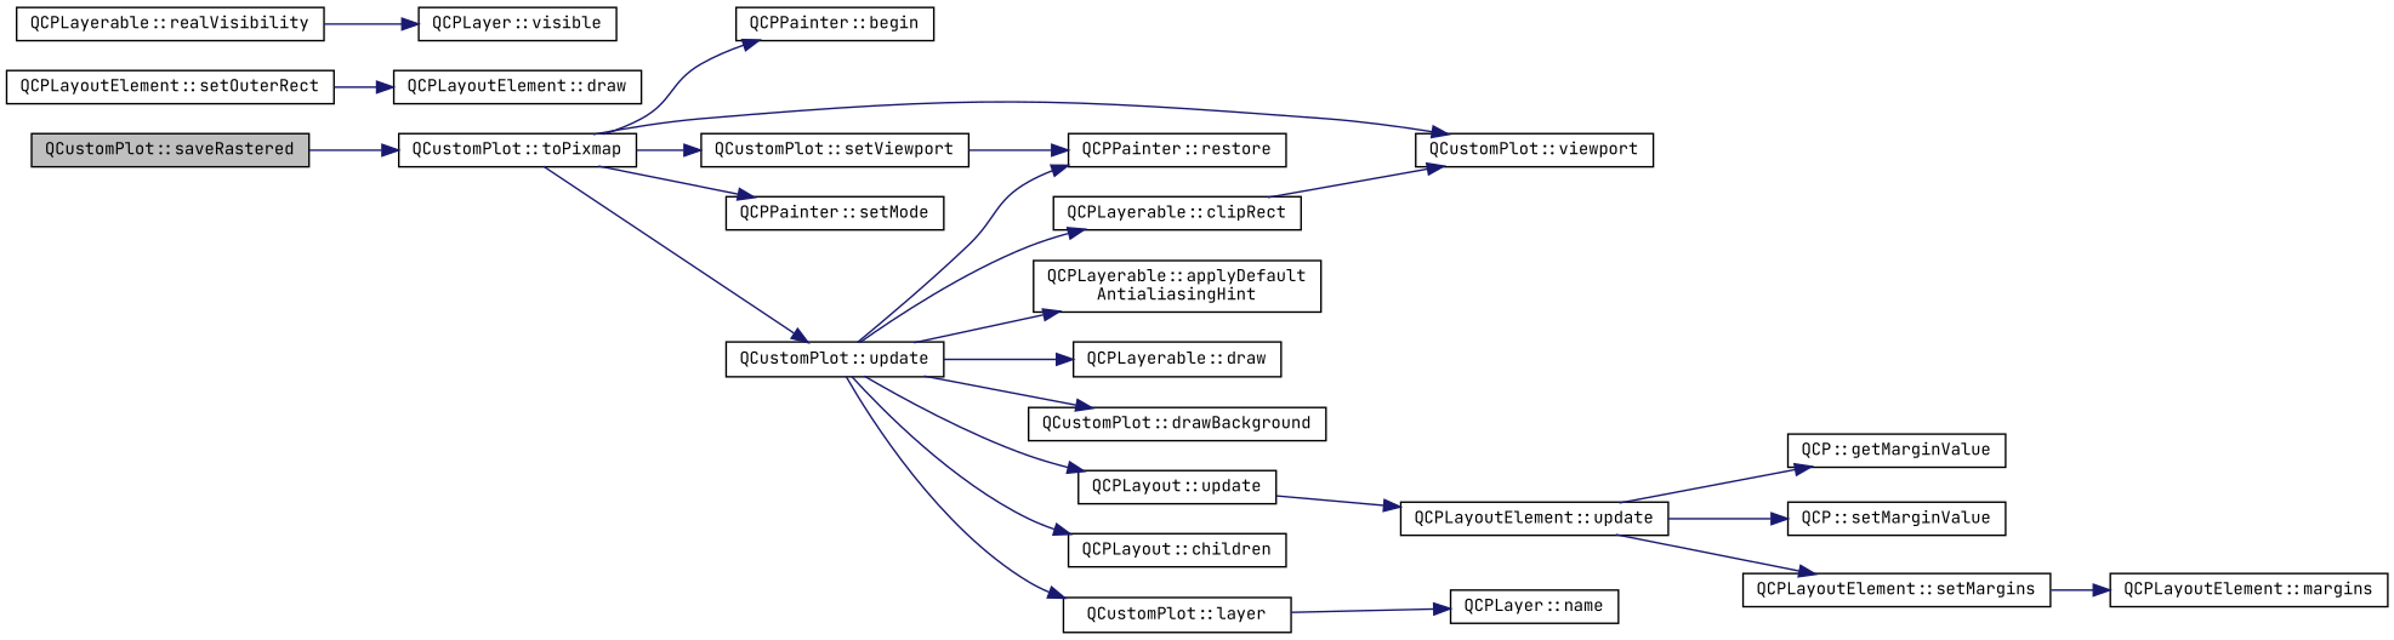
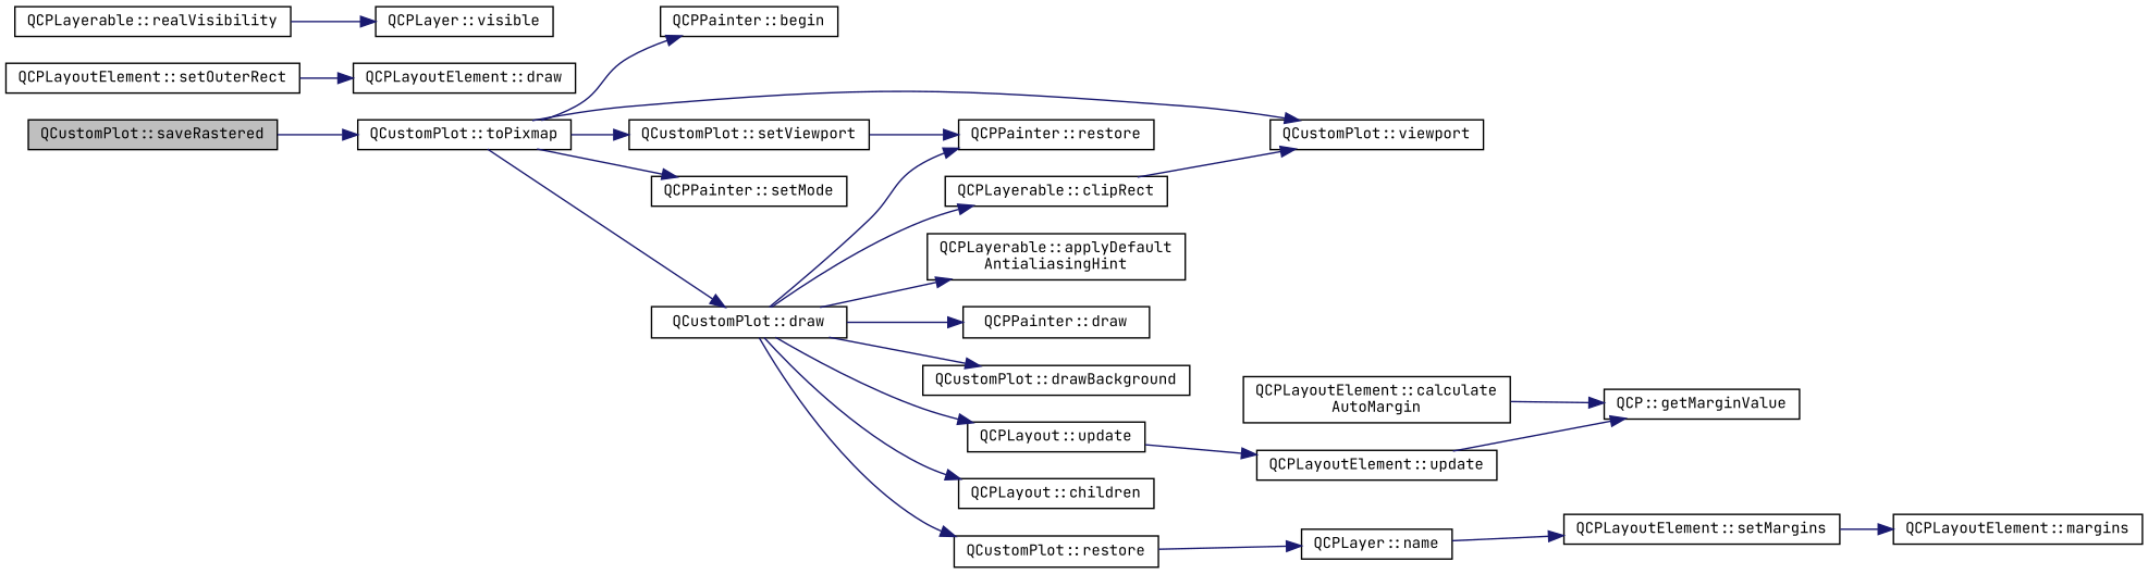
  digraph {
    fontname="JetBrains Mono"
    rankdir=LR
    node [color=black fillcolor=white fontname="JetBrains Mono" fontsize=10 shape=record style=filled]
    edge [color=midnightblue fontname="JetBrains Mono" fontsize=10 labelfontname=Helvetica labelfontsize=10 style=solid]
    n1 [fillcolor=grey75 fontcolor=black height=0.2 label="QCustomPlot::saveRastered" width=0.4]
    n2 [height=0.2 label="QCustomPlot::toPixmap" width=0.4]
    n3 [height=0.2 label="QCPPainter::begin" width=0.4]
    n4 [height=0.2 label="QCustomPlot::viewport" width=0.4]
    n5 [height=0.2 label="QCustomPlot::setViewport" width=0.4]
    n6 [height=0.2 label="QCPPainter::setMode" width=0.4]
-   n7 [height=0.2 label="QCustomPlot::update" width=0.4]
+   n7 [height=0.2 label="QCustomPlot::draw" width=0.4]
    n8 [height=0.2 label="QCPPainter::restore" width=0.4]
    n9 [height=0.2 label="QCPLayout::update" width=0.4]
    n10 [height=0.2 label="QCustomPlot::drawBackground" width=0.4]
-   n11 [height=0.2 label="QCustomPlot::layer" width=0.4]
+   n11 [height=0.2 label="QCustomPlot::restore" width=0.4]
    n12 [height=0.2 label="QCPLayout::children" width=0.4]
    n13 [height=0.2 label="QCPLayerable::clipRect" width=0.4]
    n14 [height=0.2 label="QCPLayerable::applyDefault\lAntialiasingHint" width=0.4]
-   n15 [height=0.2 label="QCPLayerable::draw" width=0.4]
+   n15 [height=0.2 label="QCPPainter::draw" width=0.4]
    n16 [height=0.2 label="QCPLayoutElement::setOuterRect" width=0.4]
    n17 [height=0.2 label="QCPLayoutElement::draw" width=0.4]
    n18 [height=0.2 label="QCPLayoutElement::update" width=0.4]
    n19 [height=0.2 label="QCPLayer::name" width=0.4]
    n20 [height=0.2 label="QCPLayerable::realVisibility" width=0.4]
    n21 [height=0.2 label="QCPLayer::visible" width=0.4]
-   n22 [height=0.2 label="QCP::setMarginValue" width=0.4]
    n23 [height=0.2 label="QCP::getMarginValue" width=0.4]
    n24 [height=0.2 label="QCPLayoutElement::setMargins" width=0.4]
+   n25 [height=0.2 label="QCPLayoutElement::calculate\lAutoMargin" width=0.4]
    n26 [height=0.2 label="QCPLayoutElement::margins" width=0.4]
    n1 -> n2
    n2 -> n3
    n2 -> n4
    n2 -> n5
    n2 -> n6
    n2 -> n7
    n5 -> n8
    n7 -> n8
    n7 -> n9
    n7 -> n10
    n7 -> n11
    n7 -> n12
    n7 -> n13
    n7 -> n14
    n7 -> n15
    n9 -> n18
    n11 -> n19
    n13 -> n4
    n16 -> n17
-   n18 -> n22
    n18 -> n23
-   n18 -> n24
+   n19 -> n24
    n20 -> n21
    n24 -> n26
+   n25 -> n23
  }
